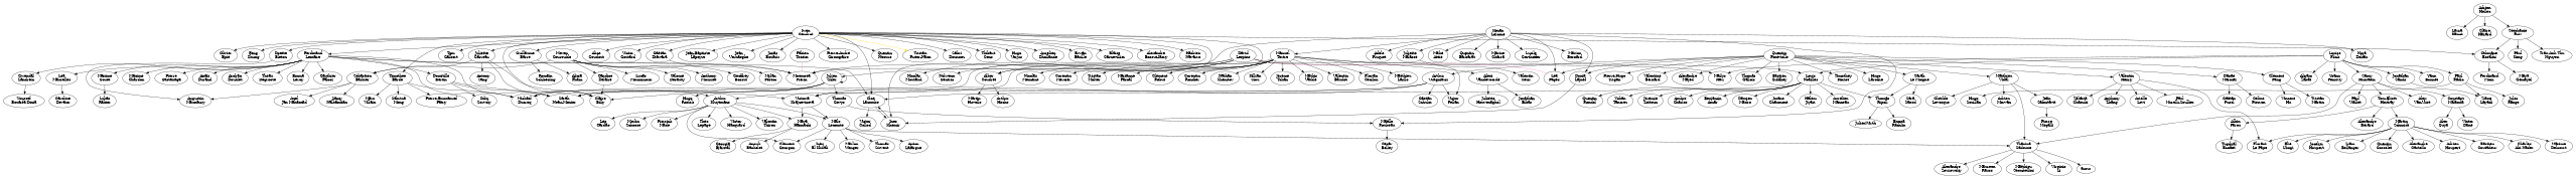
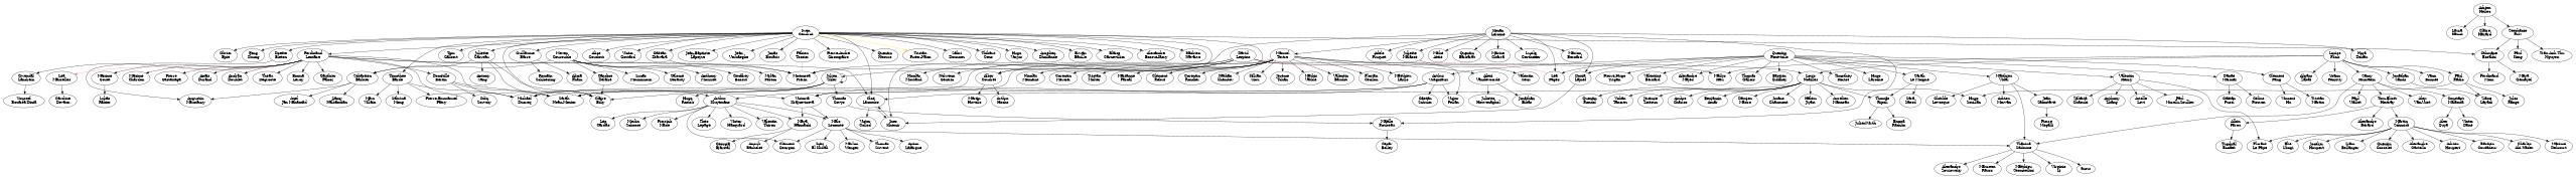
  digraph {
    n1 [label="Léa\nFages"]
    n2 [label="David\nLespine"]
    n3 [label="Moemoea\nFierin"]
    n4 [label="Fabien\nTessier"]
    n5 [label="Alber\nCoudret"]
    n6 [label="Nicolas\nMoutaud"]
    n7 [label="Nolwenn\nGentric"]
    n8 [label="Julien\nSkler"]
    n9 [label="Victor\nPellan"]
    n10 [label="Mailys\nHau"]
    n11 [label="Anouk\nBachelet"]
    n12 [label="Alexandre\nCastello"]
    n13 [label="Ambre\nCharles"]
    n14 [label="Arthur\nHoche"]
    n15 [label="Martin\nHuvelle"]
    n16 [label="Aurélien\nDhollande"]
    n17 [label="Adrien\nHoupert"]
    n18 [label="Anton\nLafargue"]
    n19 [label="Arielle\nLevi"]
    n20 [label="Alex\nGuya"]
    n21 [label="Adrien\nMorvan"]
    n22 [label="Anaïs\nDurand"]
    n23 [label="Anthony\nMousset"]
    n24 [label="Albin\nParou"]
    n25 [label="Tugdual\nEcoffet"]
    n26 [label="Adèle\nPluquet"]
    n27 [label="Mahé\nAttié"]
    n28 [label="Audran\nDoublet"]
    n29 [label="Alexandre\nZouzowsky"]
    n30 [label="Benjamin\nAmar"]
    n31 [label="Quentin\nBarbarat"]
    n32 [label="Guillaume\nBarré"]
    n33 [label="Alicia\nPham"]
    n34 [label="Romain\nSchloesing"]
    n35 [label="Valentin\nBaudot"]
    n36 [label="Erwan\nBazille"]
    n37 [label="Bastien\nCoutadeur"]
    n38 [label="César\nBelley"]
    n39 [label="Alexandre\nBérard"]
    n40 [label="Jonathan\nBibas"]
    n41 [label="Claire\nBilly"]
    n42 [label="Blaise\nCarnevillier"]
    n43 [label="Alexandre\nBossut-Iasry"]
    n44 [label="Candice\nDelaire"]
    n45 [label="Caroline\nDevaux"]
    n46 [label="Florian\nCecilon"]
    n47 [label="Céline\nPierron"]
    n48 [label="Clément\nGeorgon"]
    n49 [label="Marine\nCharra"]
    n50 [label="Clotilde\nLevesque"]
    n51 [label="Constant\nMalanda"]
    n52 [label="Victor\nDané"]
    n53 [label="Charles\nAbi Nader"]
    n54 [label="Danaé\nMarmaï"]
    n55 [label="Gaëtan\nPusel"]
    n56 [label="Louise\nFlick"]
    n57 [label="Louis\nNoailles"]
    n58 [label="Yoann\nPensivy"]
    n59 [label="Paul\nRadic"]
    n60 [label="Samy\nHussaein"]
    n61 [label="Jonathan\nSands"]
    n62 [label="Yann\nBonnet"]
    n63 [label="Akram\nZabat"]
    n64 [label="Sarah\nNeau-Monier"]
    n65 [label="Michael\nDucroq"]
    n66 [label="Thomas\nGovys"]
    n67 [label="Hugo\nRosiek"]
    n68 [label="Theau\nDegroote"]
    n69 [label="Maxime\nDelcourt"]
    n70 [label="Damien\nMadro"]
    n71 [label="Doette\nBleton"]
    n72 [label="Augustin\nMaunaury"]
    n73 [label="Domitille\nBertin"]
    n74 [label="Odin\nServely"]
    n75 [label="Victoria\nKrajcovicova"]
    n76 [label="Maya\nHannachi"]
    n77 [label="Malo\nLecomte"]
    n78 [label="Donia\nLajnef"]
    n79 [label="Ines\nKhemir"]
    n80 [label="Cloé\nLacombe"]
    n81 [label="Emma\nLeroy"]
    n82 [label="Olivier\nEpié"]
    n83 [label="Emma\nRachlin"]
    n84 [label="Elie\nUbogi"]
    n85 [label="Gauthier\nFalcoz"]
    n86 [label="Clément\nFang"]
    n87 [label="Vincent\nHu"]
    n88 [label="Tristan\nMartin"]
    n89 [label="Feng\nChung"]
    n90 [label="Ferdinand\nLemaire"]
    n91 [label="Gwendal\nLandrein"]
    n92 [label="Lea\nMasselles"]
    n93 [label="Maxime\nChardon"]
    n94 [label="Maxime\nGouet"]
    n95 [label="Pierre\nGastanaga"]
    n96 [label="Youssef\nBouarfa Dinia"]
    n97 [label="Victor\nCollod"]
    n98 [label="Lukas\nRabier"]
    n99 [label="Imane\nChaumont"]
    n100 [label="Hakim\nJiyari"]
    n101 [label="Aurélien\nManceau"]
    n102 [label="Quentin\nRondel"]
    n103 [label="Thomas\nRipoll"]
    n104 [label="Hugo\nSouillac"]
    n105 [label="Yohan\nTancrez"]
    n106 [label="Jérémie\nZeitoun"]
    n107 [label="Jules\nRange"]
    n108 [label="Ziane\nLayadi"]
    n109 [label="Thanina\nSadoune"]
    n110 [label="Paul\nViallet"]
    n111 [label="Tom-Eliott\nHerfray"]
    n112 [label="Alex\nVan-Vliet"]
    n113 [label="Quentin\nFontvielle"]
    n114 [label="Thomas\nGallois"]
    n115 [label="Bastien\nGriffhey"]
    n116 [label="Timothey\nHoriot"]
    n117 [label="Hugo\nLaroche"]
    n118 [label="Alexandre\nMajed"]
    n119 [label="Matthieu\nVidal"]
    n120 [label="Pierre-Hugo\nTrigan"]
    n121 [label="Sarah\nLe Moigne"]
    n122 [label="Arthur\nVuagniaux"]
    n123 [label="Valentine\nBernard"]
    n124 [label="Valentin\nHenry"]
    n125 [label="Jean\nSainctavit"]
    n126 [label="Sara\nSaeed"]
    n127 [label="Gaetan\nSchuler"]
    n128 [label="Florant\nLe Pape"]
    n129 [label="Paul\nMurelli-Soullier"]
    n130 [label="Zakaria\nChaouki"]
    n131 [label="Anthony\nZhang"]
    n132 [label="Tom\nGalbert"]
    n133 [label="Juliette\nGarreau"]
    n134 [label="Arthur\nKluytmans"]
    n135 [label="Sébastien\nBarbier"]
    n136 [label=" Antony\nYang"]
    n137 [label="Léo\nCardão"]
    n138 [label="Merlin\nSchoose"]
    n139 [label="Pierrick\nMade"]
    n140 [label="Théo\nLepage"]
    n141 [label="Victor\nHacquard"]
    n142 [label="Valentin\nThiron"]
    n143 [label="Axel\nJan Mahamad"]
    n144 [label="Samy\nNalbandian"]
    n145 [label="Georgia\nBjarstal"]
    n146 [label="Gaëtan\nDiawara"]
    n147 [label="Mylan\nFestoc"]
    n148 [label="Geoffrey\nBossut"]
    n149 [label="Alice\nGoudout"]
    n150 [label="Victor\nGoutard"]
    n151 [label="Maëlle\nRoubeau"]
    n152 [label="Laura\nHanot"]
    n153 [label="Claire\nHayard"]
    n154 [label="Adrien\nHellec"]
    n155 [label="Stephanie\nRuiz"]
    n156 [label="Othmane\nEssakhi"]
    n157 [label="Paul\nKong"]
    n158 [label="Tran Anh Thu\nNguyen"]
    n159 [label="Juliette\nHouvenaghel"]
    n160 [label="Inès\nEl Khilali"]
    n161 [label="Iwen\nGendrot"]
    n162 [label="Jean-Baptiste\nLapeyre"]
    n163 [label="Jean\nVerhaeghe"]
    n164 [label="Jonas\nBouaziz"]
    n165 [label="Hadrien\nNavarro"]
    n166 [label="Pierre-André\nGirompaire"]
    n167 [label="Quentin\nNeouze"]
    n168 [label="Tristan\nRuter-Naon"]
    n169 [label="Sabri\nDounnez"]
    n170 [label="Thibaut\nCens"]
    n171 [label="Timothee\nBarde"]
    n172 [label="Hugo\nVerjus"]
    n173 [label="Ferdinand\nMom"]
    n174 [label="Maya\nGemayel"]
    n175 [label="Sabrina\nMeng"]
    n176 [label="Pierre-Emmanuel\nPatry"]
    n177 [label="Marc\nVillain"]
    n178 [label="Jocelyn\nHoupert"]
    n179 [label="Pierre\nMegalli"]
    n180 [label="Julien\Wirth"]
    n181 [label="Kenan\nLejosne"]
    n182 [label="Lucile\nGerthoffer"]
    n183 [label="Juliette\nMalassé"]
    n184 [label="Marion\nBernard"]
    n185 [label="Nora\nDelfau"]
    n186 [label="Manuel\nTertre"]
    n187 [label="Valentin\nSeux"]
    n188 [label="Matthieu\nLasllo"]
    n189 [label="Nicolas\nMemeint"]
    n190 [label="Corentin\nMercier"]
    n191 [label="Tristan\nMolter"]
    n192 [label="Marianne\nPascal"]
    n193 [label="Clément\nRebut"]
    n194 [label="Corentin\nRondier"]
    n195 [label="Nathan\nShemtov"]
    n196 [label="Killian\nSiou"]
    n197 [label="Jérôme\nTchan"]
    n198 [label="Alexi\nVandevoorde"]
    n199 [label="Mathis\nVatble"]
    n200 [label="Marlon\nWenger"]
    n201 [label="Thomas\nSirvent"]
    n202 [label="Liam\nBellanger"]
    n203 [label="Lucas\nMouminoux"]
    n204 [label="Maureen\nRauss"]
    n205 [label="Meven\nCourouble"]
    n206 [label="Salomé\nDesauty"]
    n207 [label="Matthieu\nStombellini"]
    n208 [label="Virginie\nLi"]
    azouz
    n210 [label="Martin\nSchmidt"]
    n211 [label="Quentin\nGosselet"]
    subgraph sub_1 {
      n1
      n2
      n3
      n4
    }
    n2 -> n1 [color=hotpink dir=none]
    n2 -> n3
    n2 -> n5
    n2 -> n6
    n2 -> n7
    n2 -> n8
    n2 -> n9
    n2 -> n10
    n4 -> n3 [color=hotpink dir=none]
    n5 -> n14
    n5 -> n15
    n8 -> n8
    n8 -> n41
    n8 -> n64
    n8 -> n65
    n8 -> n66
    n8 -> n67
    n24 -> n25
    n32 -> n33
    n32 -> n34
    n44 -> n41
    n51 -> n20
    n51 -> n52
    n54 -> n47
    n54 -> n55
    n56 -> n10
    n56 -> n57
    n56 -> n58
    n56 -> n59
    n56 -> n60
    n56 -> n61
    n56 -> n62
    n56 -> n63
    n57 -> n13
    n57 -> n30
    n57 -> n70
    n57 -> n80
    n57 -> n99
    n57 -> n100
    n57 -> n101
    n57 -> n102
    n57 -> n103
+   n57 -> n104
    n57 -> n105
    n57 -> n106
    n59 -> n104
    n59 -> n107
    n59 -> n108
    n60 -> n51
    n60 -> n109
    n60 -> n110
    n60 -> n111
    n60 -> n112
    n61 -> n108
    n66 -> n151
    n71 -> n72
    n73 -> n64
    n73 -> n74
    n73 -> n75
    n75 -> n76
    n75 -> n77
    n76 -> n11
    n76 -> n145
    n77 -> n18
    n77 -> n48
    n77 -> n109
    n77 -> n160
    n77 -> n200
    n77 -> n201
    n78 -> n79
    n79 -> n80
    n80 -> n79
    n80 -> n97
    n86 -> n87
    n86 -> n88
    n90 -> n3
    n90 -> n22
    n90 -> n28
    n90 -> n64
    n90 -> n65
    n90 -> n68
    n90 -> n73
    n90 -> n80
    n90 -> n81
    n90 -> n85
    n90 -> n91
-   n90 -> n92
+   n90 -> n92 [color=hotpink]
    n90 -> n93
    n90 -> n94
    n90 -> n95
    n91 -> n96
    n92 -> n45
    n94 -> n98
    n103 -> n83
    n103 -> n180
    n109 -> n29
    n109 -> n204
    n109 -> n207
    n109 -> n208
    n109 -> azouz
    n111 -> n24
    n111 -> n39
    n111 -> n210
    n113 -> n1
    n113 -> n54
    n113 -> n78
    n113 -> n86
    n113 -> n114
    n113 -> n115
    n113 -> n116
    n113 -> n117
    n113 -> n118
    n113 -> n119
    n113 -> n120
    n113 -> n121
    n113 -> n122
    n113 -> n123
    n113 -> n124
    n119 -> n21
    n119 -> n50
    n119 -> n109
    n119 -> n125
    n121 -> n103
    n121 -> n126
    n122 -> n9
    n122 -> n64
    n122 -> n65
    n122 -> n75
    n122 -> n127
    n124 -> n19
    n124 -> n128
    n124 -> n129
    n124 -> n130
    n124 -> n131
    n125 -> n179
    n133 -> n41
    n133 -> n134
    n133 -> n135
    n133 -> n136
    n134 -> n48
    n134 -> n76
    n134 -> n77
    n134 -> n137
    n134 -> n138
    n134 -> n139
    n134 -> n140
    n134 -> n141
    n134 -> n142
    n135 -> n72
    n135 -> n143
    n135 -> n144
    n146 -> n147
    n151 -> n38
    n154 -> n152
    n154 -> n153
    n154 -> n155
    n155 -> n156
    n155 -> n157
    n155 -> n158
    n156 -> n173
    n156 -> n174
    n161 -> n5
    n161 -> n16
    n161 -> n32
    n161 -> n36
    n161 -> n41
    n161 -> n42
    n161 -> n43
    n161 -> n71
    n161 -> n79
    n161 -> n80
    n161 -> n82
    n161 -> n89
    n161 -> n90
    n161 -> n132
    n161 -> n133
    n161 -> n146
    n161 -> n149
    n161 -> n150
    n161 -> n156
    n161 -> n162
    n161 -> n163
    n161 -> n164
    n161 -> n165
    n161 -> n166
    n161 -> n167
    n161 -> n168 [color=gold]
    n161 -> n169
    n161 -> n170
    n161 -> n171
    n161 -> n172
    n171 -> n65
    n171 -> n175
    n171 -> n176
    n171 -> n177
    n181 -> n1
    n181 -> n3
    n181 -> n26
    n181 -> n27
    n181 -> n31
    n181 -> n49
    n181 -> n78
    n181 -> n151
    n181 -> n182
    n181 -> n183
    n181 -> n184
    n181 -> n185
    n181 -> n186
    n183 -> n187
    n186 -> n35
    n186 -> n46
    n186 -> n57
    n186 -> n75
    n186 -> n134
    n186 -> n188
    n186 -> n189
    n186 -> n190
    n186 -> n191
    n186 -> n192
    n186 -> n193
    n186 -> n194
    n186 -> n195
    n186 -> n196
    n186 -> n197
    n186 -> n198
    n186 -> n199
    n198 -> n40
    n198 -> n159
    n205 -> n3
    n205 -> n23
    n205 -> n44
    n205 -> n135
    n205 -> n148
    n205 -> n203
    n205 -> n206
    n210 -> n12
    n210 -> n17
    n210 -> n37
    n210 -> n53
    n210 -> n69
    n210 -> n84
    n210 -> n128
    n210 -> n178
    n210 -> n202
    n210 -> n211
  }
